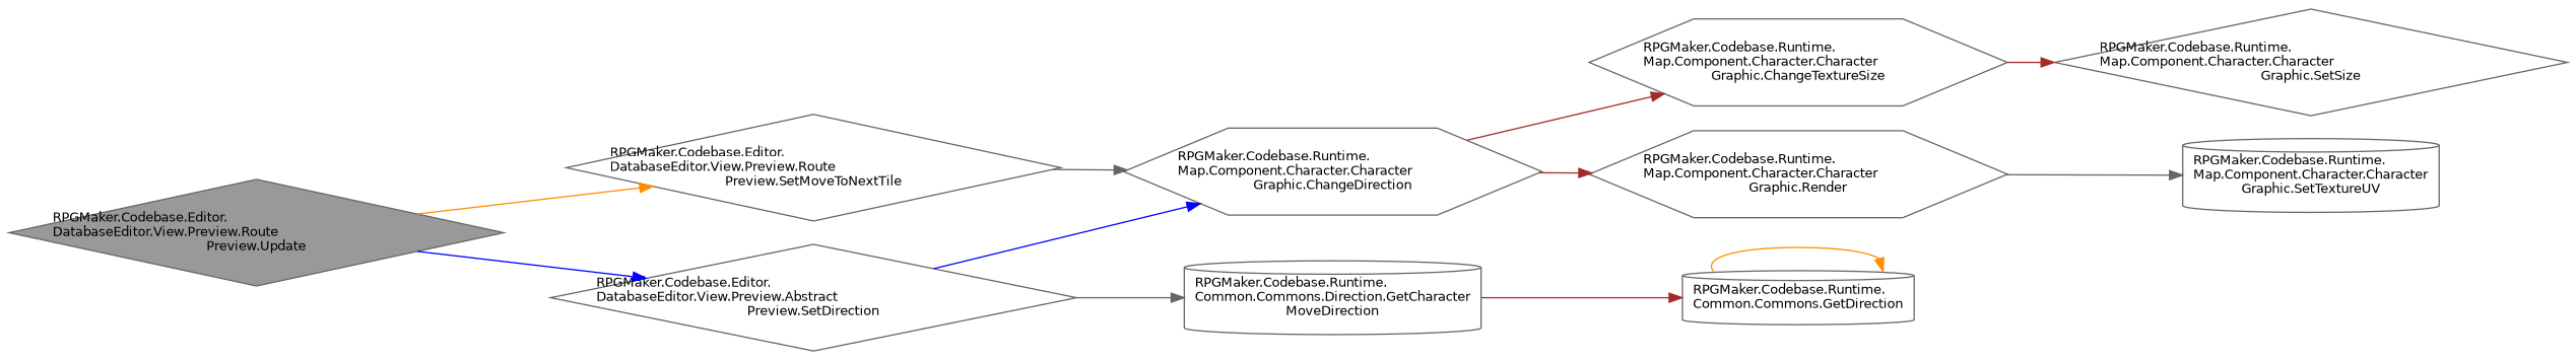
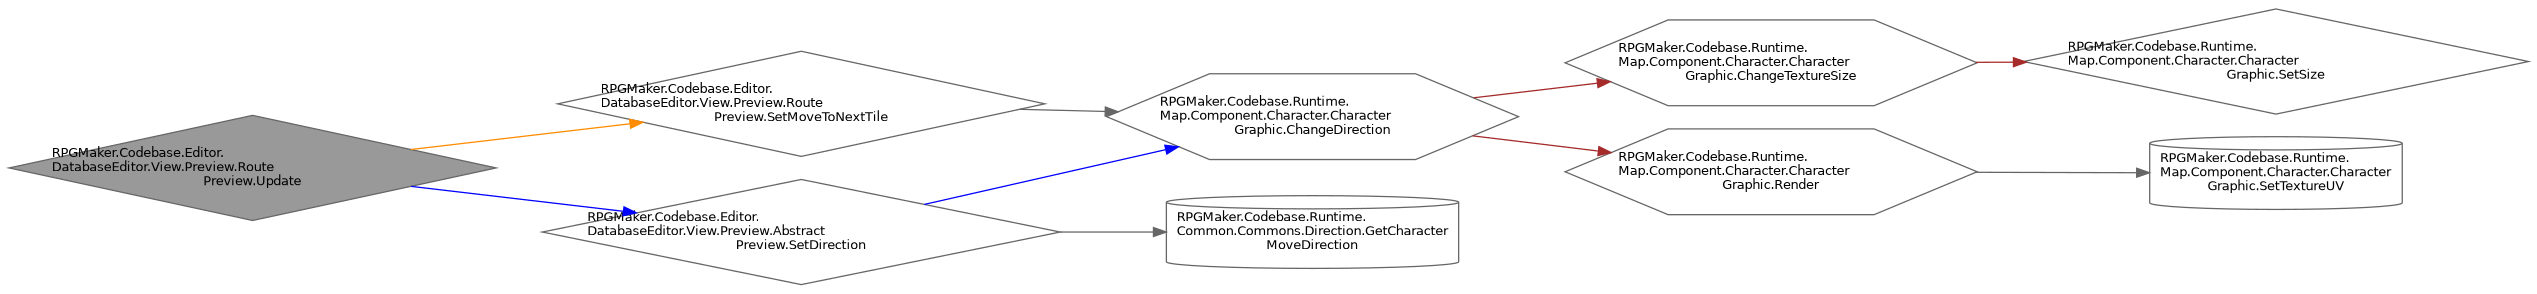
  digraph {
    rankdir=LR
    node [color=grey40 fillcolor=white fontname=Helvetica fontsize=10 shape=diamond style=filled]
    edge [color=brown fontname=Helvetica fontsize=10 labelfontname=Helvetica labelfontsize=10 style=solid]
    n1 [color=gray40 fillcolor=grey60 fontcolor=black height=0.2 label="RPGMaker.Codebase.Editor.\lDatabaseEditor.View.Preview.Route\lPreview.Update" width=0.4]
    n2 [height=0.2 label="RPGMaker.Codebase.Editor.\lDatabaseEditor.View.Preview.Abstract\lPreview.SetDirection" width=0.4]
    n3 [height=0.2 label="RPGMaker.Codebase.Editor.\lDatabaseEditor.View.Preview.Route\lPreview.SetMoveToNextTile" width=0.4]
    n4 [height=0.2 label="RPGMaker.Codebase.Runtime.\lMap.Component.Character.Character\lGraphic.ChangeDirection" shape=hexagon width=0.4]
    n5 [height=0.2 label="RPGMaker.Codebase.Runtime.\lCommon.Commons.Direction.GetCharacter\lMoveDirection" shape=cylinder width=0.4]
    n6 [height=0.2 label="RPGMaker.Codebase.Runtime.\lMap.Component.Character.Character\lGraphic.ChangeTextureSize" shape=hexagon width=0.4]
    n7 [height=0.2 label="RPGMaker.Codebase.Runtime.\lMap.Component.Character.Character\lGraphic.Render" shape=hexagon width=0.4]
    n8 [height=0.2 label="RPGMaker.Codebase.Runtime.\lMap.Component.Character.Character\lGraphic.SetSize" width=0.4]
    n9 [height=0.2 label="RPGMaker.Codebase.Runtime.\lMap.Component.Character.Character\lGraphic.SetTextureUV" shape=cylinder width=0.4]
-   n10 [height=0.2 label="RPGMaker.Codebase.Runtime.\lCommon.Commons.GetDirection" shape=cylinder width=0.4]
    n1 -> n2 [color=blue]
    n1 -> n3 [color=darkorange]
    n2 -> n4 [color=blue]
    n2 -> n5 [color=gray40]
    n3 -> n4 [color=gray40]
    n4 -> n6
    n4 -> n7
-   n5 -> n10
    n6 -> n8
    n7 -> n9 [color=gray40]
-   n10 -> n10 [color=darkorange]
  }
